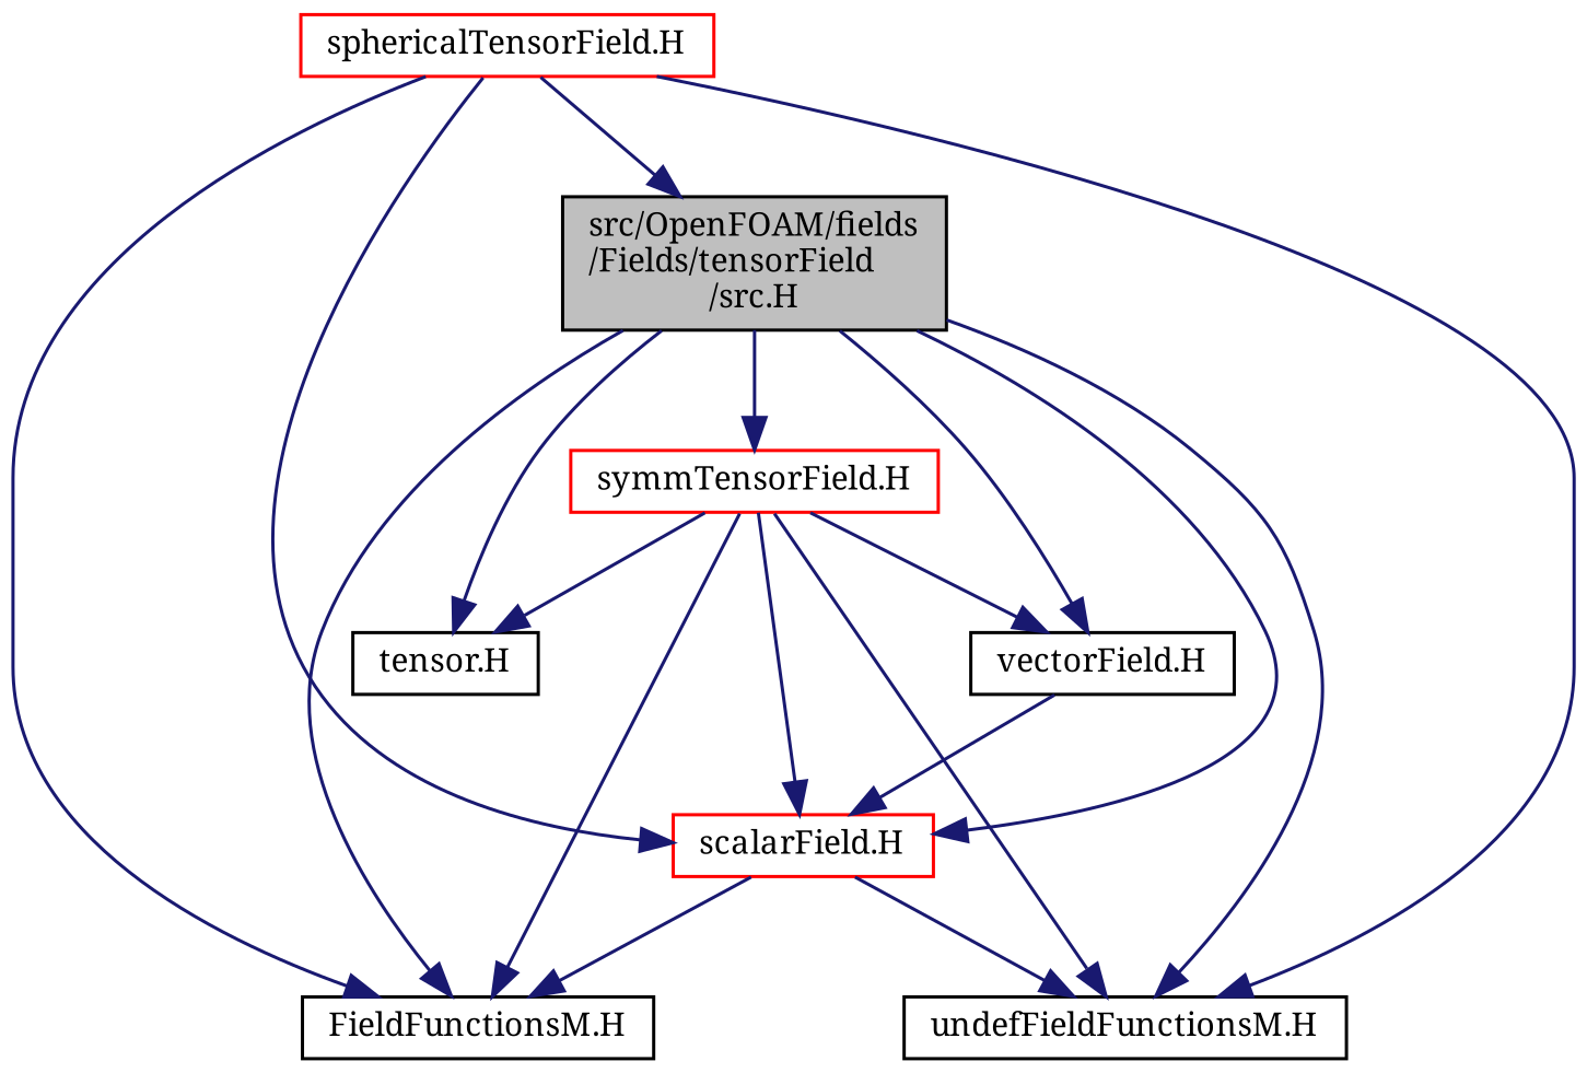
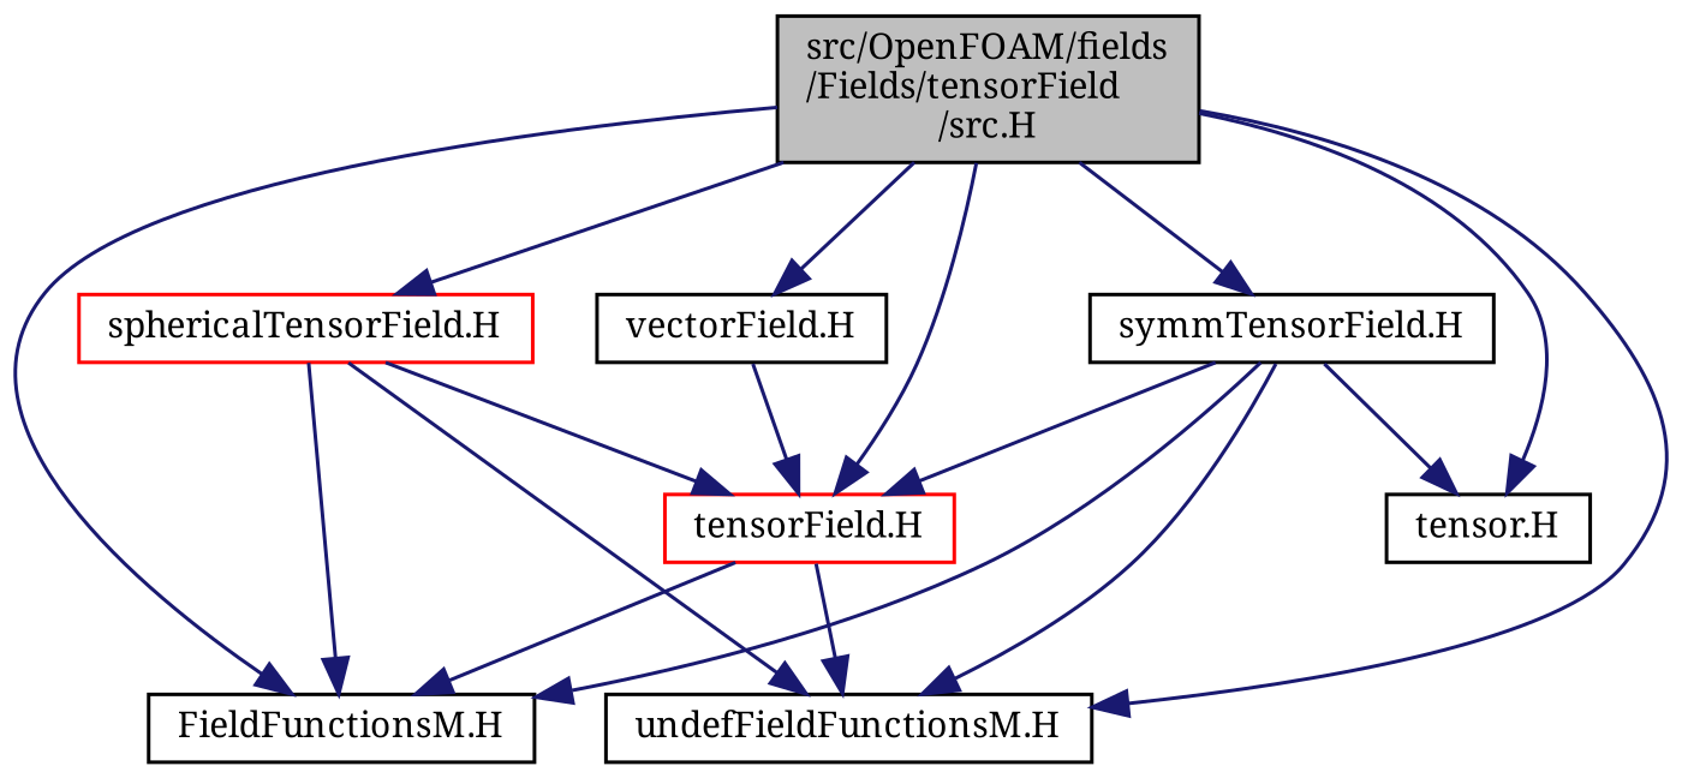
  digraph {
    fontname="Noto Serif"
    node [color=black fontname="Noto Serif" fontsize=10 shape=record]
    edge [color=midnightblue fontname="Noto Serif" fontsize=10 labelfontname=FreeSans labelfontsize=10 style=solid]
    n1 [fillcolor=grey75 fontcolor=black height=0.2 label="src/OpenFOAM/fields\l/Fields/tensorField\l/src.H" style=filled width=0.4]
-   n2 [color=red height=0.2 label="scalarField.H" width=0.4]
+   n2 [color=red height=0.2 label="tensorField.H" width=0.4]
    n3 [height=0.2 label="FieldFunctionsM.H" width=0.4]
    n4 [height=0.2 label="undefFieldFunctionsM.H" width=0.4]
    n5 [height=0.2 label="vectorField.H" width=0.4]
    n6 [color=red height=0.2 label="sphericalTensorField.H" width=0.4]
-   n7 [color=red height=0.2 label="symmTensorField.H" width=0.4]
+   n7 [height=0.2 label="symmTensorField.H" width=0.4]
    n8 [height=0.2 label="tensor.H" width=0.4]
    n1 -> n2
    n1 -> n3
    n1 -> n4
    n1 -> n5
-   n6 -> n1
+   n1 -> n6
    n1 -> n7
    n1 -> n8
    n2 -> n3
    n2 -> n4
    n5 -> n2
    n6 -> n2
    n6 -> n3
    n6 -> n4
    n7 -> n2
    n7 -> n3
    n7 -> n4
-   n7 -> n5
    n7 -> n8
  }
